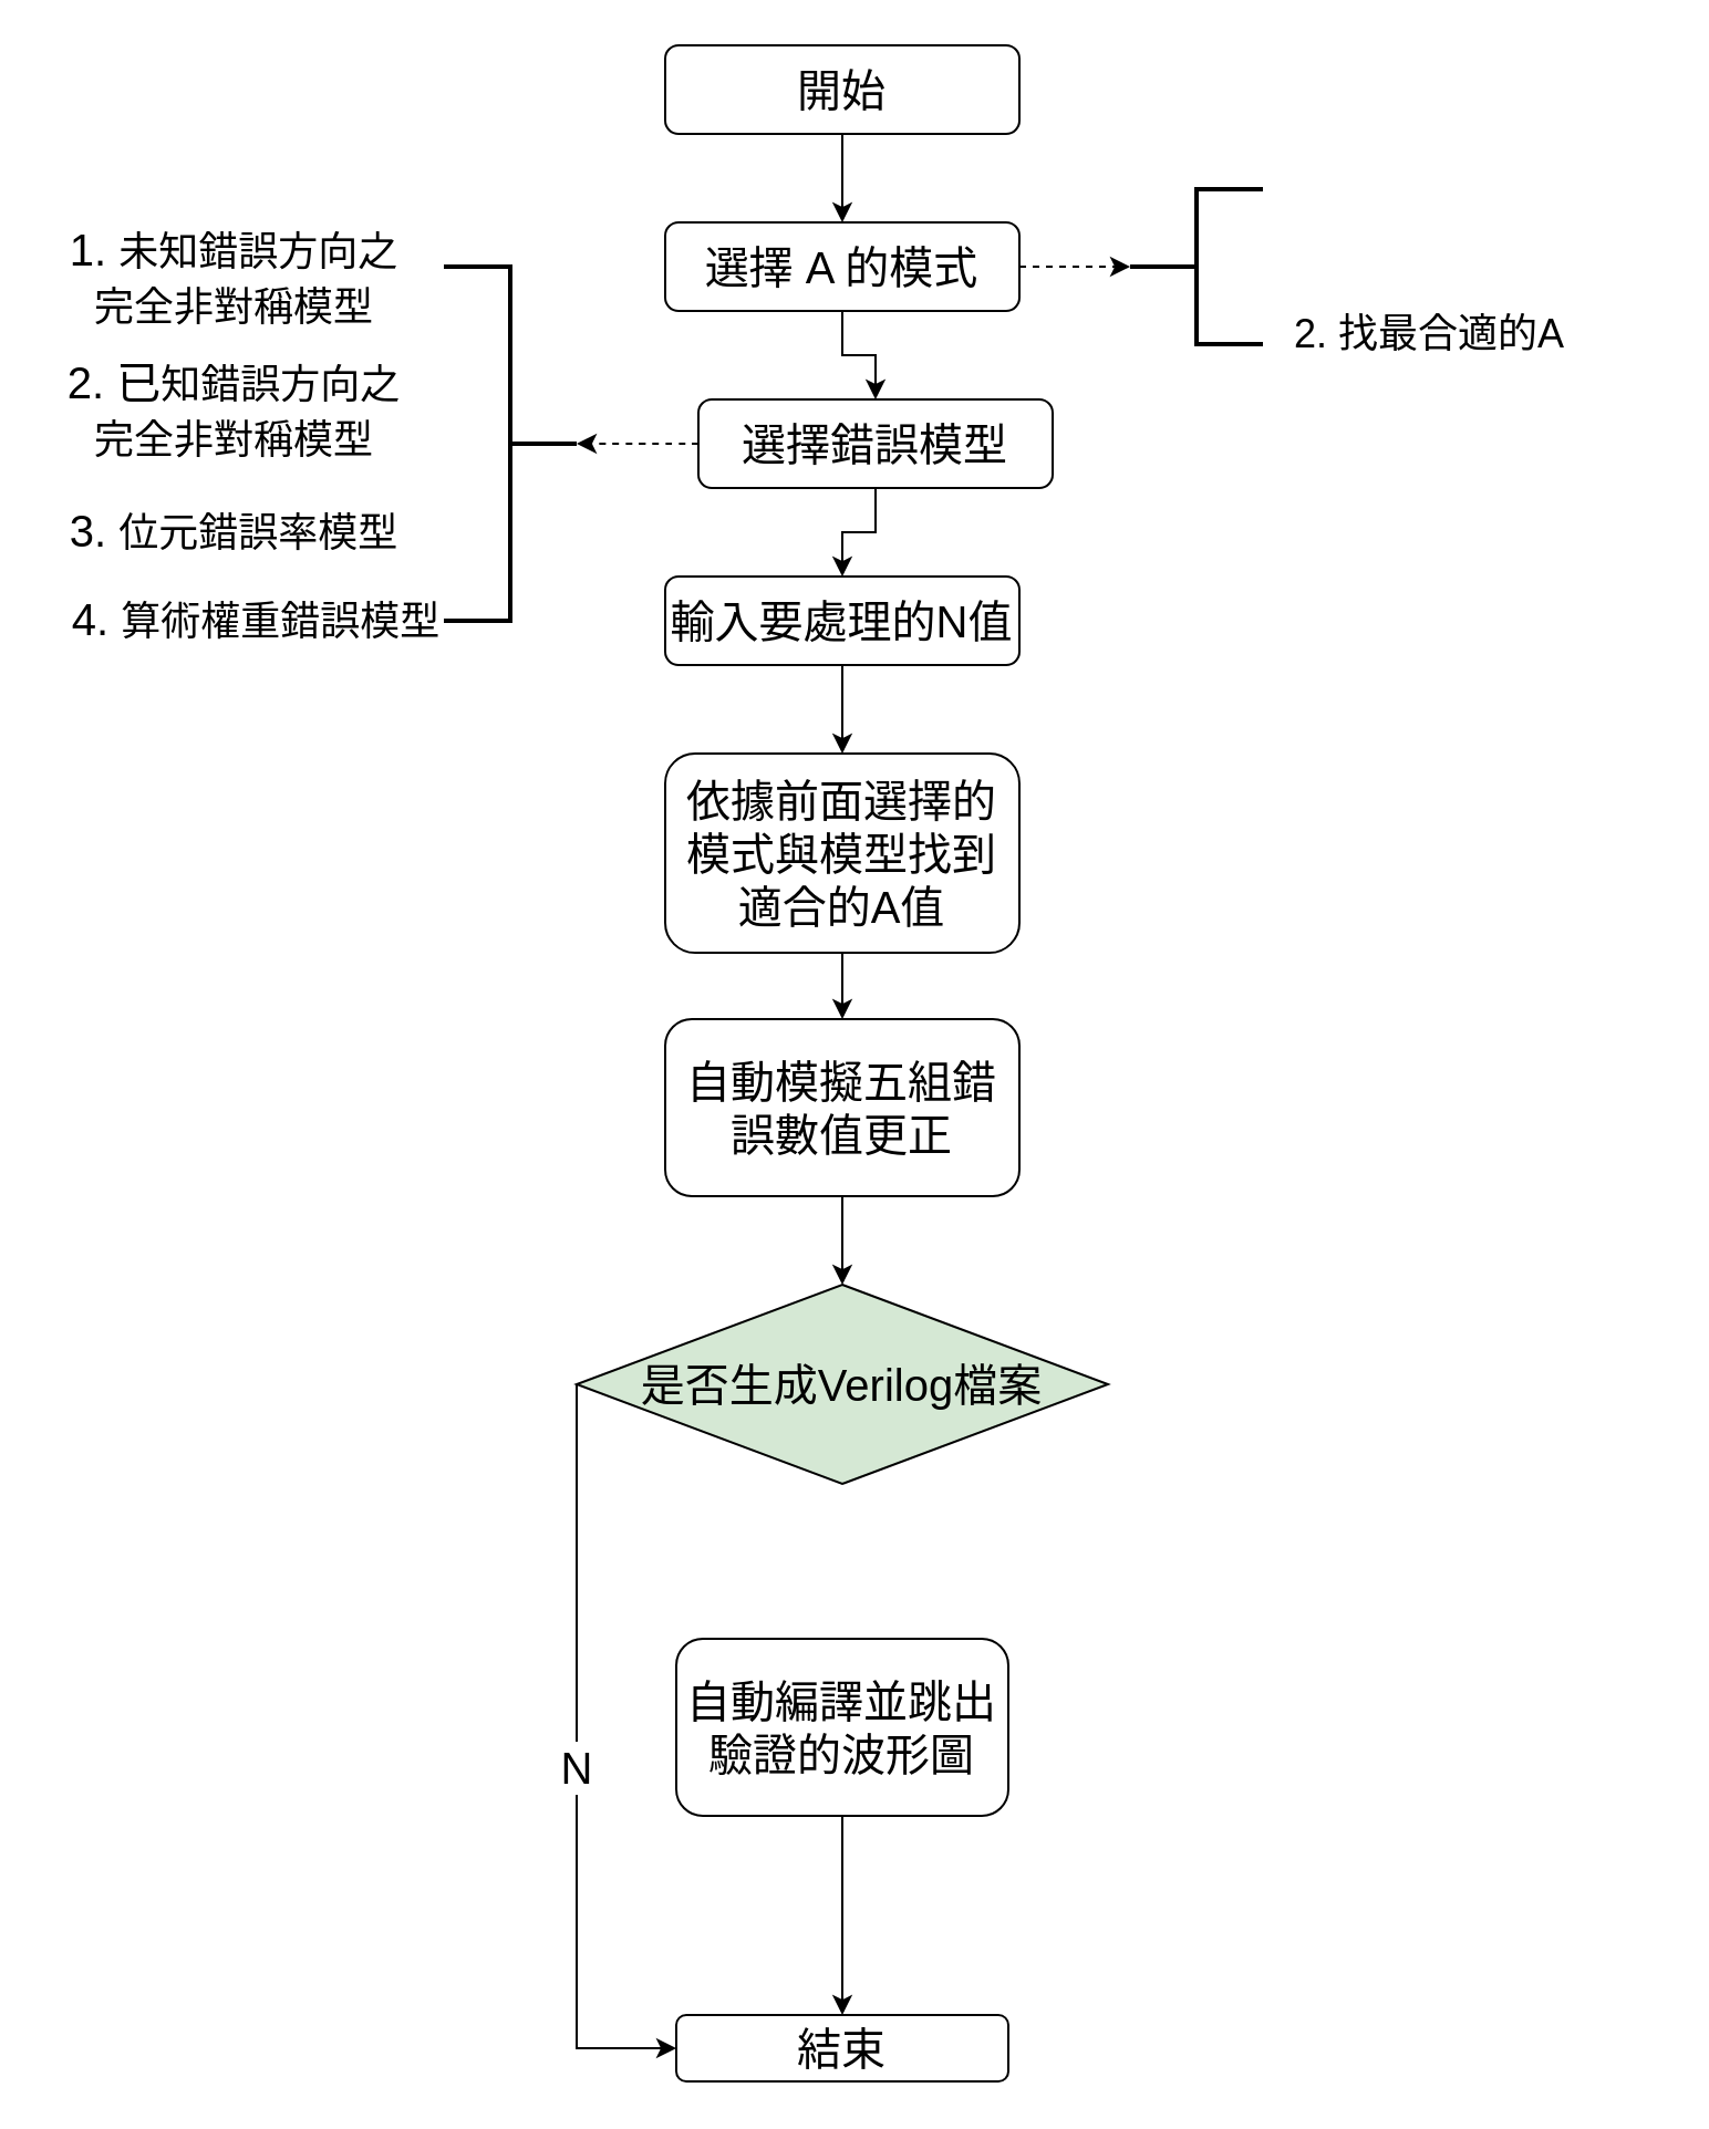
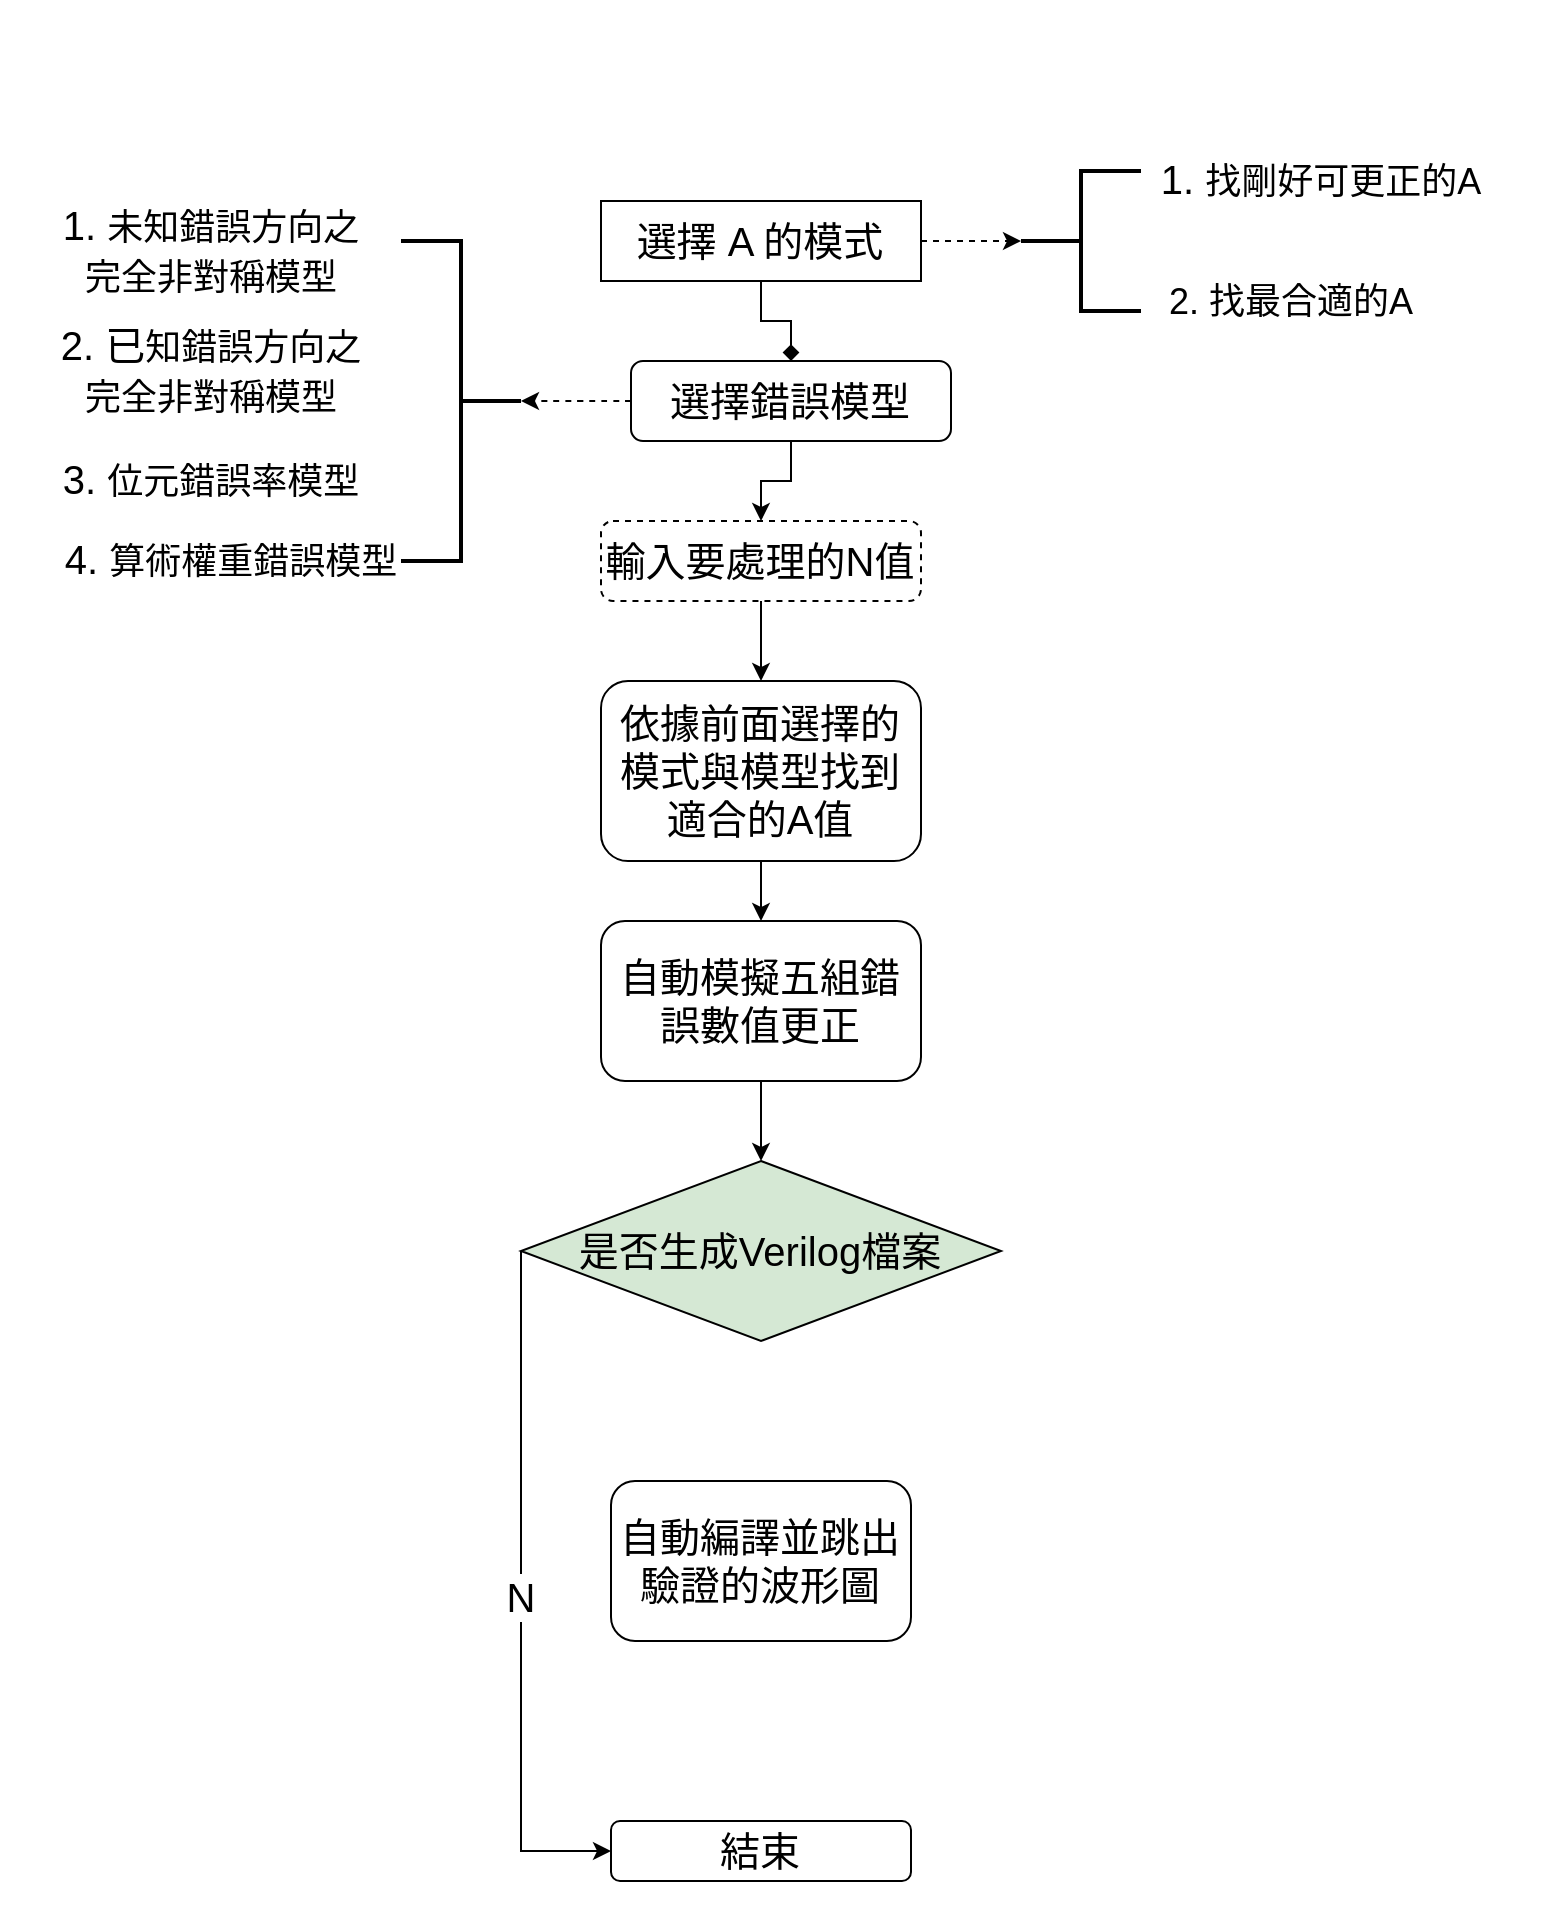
  <mxCell id="0" />
  <mxCell id="1" parent="0" />
  <mxCell id="2" value="" style="group" vertex="1" connectable="0" parent="1"><mxGeometry y="20" width="730" height="920" as="geometry" x="20" /></mxCell>
- <mxCell id="3" value="開始" style="rounded=1;whiteSpace=wrap;html=1;fontSize=20;" parent="2" vertex="1"><mxGeometry x="280" width="160" height="40" as="geometry" /></mxCell>
- <mxCell id="4" value="選擇 A 的模式" style="rounded=1;whiteSpace=wrap;html=1;fontSize=20;" parent="2" vertex="1"><mxGeometry x="280" y="80" width="160" height="40" as="geometry" /></mxCell>
- <mxCell id="5" value="" style="edgeStyle=orthogonalEdgeStyle;rounded=0;orthogonalLoop=1;jettySize=auto;html=1;fontSize=20;" parent="2" source="3" target="4" edge="1"><mxGeometry relative="1" as="geometry" /></mxCell>
+ <mxCell id="4" value="選擇 A 的模式" style="whiteSpace=wrap;html=1;fontSize=20;rounded=0;" parent="2" vertex="1"><mxGeometry x="280" y="80" width="160" height="40" as="geometry" /></mxCell>
  <mxCell id="6" value="選擇錯誤模型" style="rounded=1;whiteSpace=wrap;html=1;fontSize=20;" parent="2" vertex="1"><mxGeometry x="295" y="160" width="160" height="40" as="geometry" /></mxCell>
- <mxCell id="7" style="edgeStyle=orthogonalEdgeStyle;rounded=0;orthogonalLoop=1;jettySize=auto;html=1;exitX=0.5;exitY=1;exitDx=0;exitDy=0;fontSize=20;" edge="1" parent="2" source="4" target="6"><mxGeometry relative="1" as="geometry" /></mxCell>
- <mxCell id="8" value="輸入要處理的N值" style="rounded=1;whiteSpace=wrap;html=1;fontSize=20;" parent="2" vertex="1"><mxGeometry x="280" y="240" width="160" height="40" as="geometry" /></mxCell>
+ <mxCell id="7" style="edgeStyle=orthogonalEdgeStyle;rounded=0;orthogonalLoop=1;jettySize=auto;html=1;exitX=0.5;exitY=1;exitDx=0;exitDy=0;fontSize=20;endArrow=diamond;" edge="1" parent="2" source="4" target="6"><mxGeometry relative="1" as="geometry" /></mxCell>
+ <mxCell id="8" value="輸入要處理的N值" style="rounded=1;whiteSpace=wrap;html=1;fontSize=20;dashed=1;" parent="2" vertex="1"><mxGeometry x="280" y="240" width="160" height="40" as="geometry" /></mxCell>
  <mxCell id="9" style="edgeStyle=orthogonalEdgeStyle;rounded=0;orthogonalLoop=1;jettySize=auto;html=1;exitX=0.5;exitY=1;exitDx=0;exitDy=0;entryX=0.5;entryY=0;entryDx=0;entryDy=0;fontSize=20;" edge="1" parent="2" source="6" target="8"><mxGeometry relative="1" as="geometry" /></mxCell>
  <mxCell id="10" value="依據前面選擇的模式與模型找到適合的A值" style="rounded=1;whiteSpace=wrap;html=1;fontSize=20;" parent="2" vertex="1"><mxGeometry x="280" y="320" width="160" height="90" as="geometry" /></mxCell>
  <mxCell id="11" style="edgeStyle=orthogonalEdgeStyle;rounded=0;orthogonalLoop=1;jettySize=auto;html=1;exitX=0.5;exitY=1;exitDx=0;exitDy=0;fontSize=20;" parent="2" source="8" target="10" edge="1"><mxGeometry relative="1" as="geometry" /></mxCell>
  <mxCell id="12" value="自動模擬五組錯誤數值更正" style="rounded=1;whiteSpace=wrap;html=1;fontSize=20;" parent="2" vertex="1"><mxGeometry x="280" y="440" width="160" height="80" as="geometry" /></mxCell>
  <mxCell id="13" style="edgeStyle=orthogonalEdgeStyle;rounded=0;orthogonalLoop=1;jettySize=auto;html=1;exitX=0.5;exitY=1;exitDx=0;exitDy=0;fontSize=20;" parent="2" source="10" target="12" edge="1"><mxGeometry relative="1" as="geometry" /></mxCell>
  <mxCell id="14" value="是否生成Verilog檔案" style="rhombus;whiteSpace=wrap;html=1;fontSize=20;fillColor=#d5e8d4;" parent="2" vertex="1"><mxGeometry x="240" y="560" width="240" height="90" as="geometry" /></mxCell>
  <mxCell id="15" style="edgeStyle=orthogonalEdgeStyle;rounded=0;orthogonalLoop=1;jettySize=auto;html=1;entryX=0.5;entryY=0;entryDx=0;entryDy=0;fontSize=20;" parent="2" source="12" target="14" edge="1"><mxGeometry relative="1" as="geometry" /></mxCell>
  <mxCell id="16" value="自動編譯並跳出&lt;br style=&quot;font-size: 20px;&quot;&gt;驗證的波形圖" style="rounded=1;whiteSpace=wrap;html=1;fontSize=20;" parent="2" vertex="1"><mxGeometry x="285" y="720" width="150" height="80" as="geometry" /></mxCell>
  <mxCell id="17" value="結束" style="rounded=1;whiteSpace=wrap;html=1;fontSize=20;" parent="2" vertex="1"><mxGeometry x="285" y="890" width="150" height="30" as="geometry" /></mxCell>
  <mxCell id="18" value="N" style="edgeStyle=orthogonalEdgeStyle;rounded=0;orthogonalLoop=1;jettySize=auto;html=1;entryX=0;entryY=0.5;entryDx=0;entryDy=0;fontSize=20;exitX=0;exitY=0.5;exitDx=0;exitDy=0;" parent="2" source="14" target="17" edge="1"><mxGeometry relative="1" as="geometry"><Array as="points"><mxPoint x="240" y="905" /></Array></mxGeometry></mxCell>
- <mxCell id="19" style="edgeStyle=orthogonalEdgeStyle;rounded=0;orthogonalLoop=1;jettySize=auto;html=1;entryX=0.5;entryY=0;entryDx=0;entryDy=0;fontSize=20;" parent="2" source="16" target="17" edge="1"><mxGeometry relative="1" as="geometry" /></mxCell>
  <mxCell id="20" value="" style="strokeWidth=2;html=1;shape=mxgraph.flowchart.annotation_2;align=left;labelPosition=right;pointerEvents=1;fontSize=20;" vertex="1" parent="2"><mxGeometry x="490" y="65" width="60" height="70" as="geometry" /></mxCell>
  <mxCell id="21" style="edgeStyle=orthogonalEdgeStyle;rounded=0;orthogonalLoop=1;jettySize=auto;html=1;exitX=1;exitY=0.5;exitDx=0;exitDy=0;entryX=0;entryY=0.5;entryDx=0;entryDy=0;entryPerimeter=0;fontSize=20;dashed=1;" edge="1" parent="2" source="4" target="20"><mxGeometry relative="1" as="geometry" /></mxCell>
+ <mxCell id="22" value="1.&amp;nbsp;&lt;span style=&quot;font-size: 18px;&quot;&gt;找剛好可更正的A&lt;/span&gt;" style="text;html=1;resizable=0;autosize=1;align=center;verticalAlign=middle;points=[];fillColor=none;strokeColor=none;rounded=0;fontSize=20;" vertex="1" parent="2"><mxGeometry x="550" y="50" width="180" height="40" as="geometry" /></mxCell>
  <mxCell id="23" value="&lt;span style=&quot;font-size: 18px;&quot;&gt;2. 找最合適的A&lt;/span&gt;" style="text;html=1;resizable=0;autosize=1;align=center;verticalAlign=middle;points=[];fillColor=none;strokeColor=none;rounded=0;fontSize=20;" vertex="1" parent="2"><mxGeometry x="550" y="110" width="150" height="40" as="geometry" /></mxCell>
  <mxCell id="24" value="" style="strokeWidth=2;html=1;shape=mxgraph.flowchart.annotation_2;align=left;labelPosition=right;pointerEvents=1;fontSize=20;flipH=1;" vertex="1" parent="2"><mxGeometry x="180" y="100" width="60" height="160" as="geometry" /></mxCell>
  <mxCell id="25" style="edgeStyle=orthogonalEdgeStyle;curved=1;orthogonalLoop=1;jettySize=auto;html=1;exitX=0;exitY=0.5;exitDx=0;exitDy=0;entryX=0;entryY=0.5;entryDx=0;entryDy=0;entryPerimeter=0;dashed=1;fontSize=20;" edge="1" parent="2" source="6" target="24"><mxGeometry relative="1" as="geometry" /></mxCell>
  <mxCell id="26" value="1.&amp;nbsp;&lt;span style=&quot;font-size: 18px;&quot;&gt;未知錯誤方向之&lt;/span&gt;&lt;br style=&quot;font-size: 18px;&quot;&gt;&lt;span style=&quot;font-size: 18px;&quot;&gt;完全非對稱模型&lt;/span&gt;" style="text;html=1;resizable=0;autosize=1;align=center;verticalAlign=middle;points=[];fillColor=none;strokeColor=none;rounded=0;fontSize=20;" vertex="1" parent="2"><mxGeometry y="75" width="170" height="60" as="geometry" /></mxCell>
  <mxCell id="27" value="2. 已&lt;span style=&quot;font-size: 18px;&quot;&gt;知錯誤方向之&lt;/span&gt;&lt;br style=&quot;font-size: 18px;&quot;&gt;&lt;span style=&quot;font-size: 18px;&quot;&gt;完全非對稱模型&lt;/span&gt;" style="text;html=1;resizable=0;autosize=1;align=center;verticalAlign=middle;points=[];fillColor=none;strokeColor=none;rounded=0;fontSize=20;" vertex="1" parent="2"><mxGeometry y="135" width="170" height="60" as="geometry" /></mxCell>
  <mxCell id="28" value="3.&amp;nbsp;&lt;span style=&quot;font-size: 18px;&quot;&gt;位元錯誤率模型&lt;/span&gt;" style="text;html=1;resizable=0;autosize=1;align=center;verticalAlign=middle;points=[];fillColor=none;strokeColor=none;rounded=0;fontSize=20;" vertex="1" parent="2"><mxGeometry y="200" width="170" height="40" as="geometry" /></mxCell>
  <mxCell id="29" value="4.&amp;nbsp;&lt;span style=&quot;font-size: 18px;&quot;&gt;算術權重錯誤模型&lt;/span&gt;" style="text;html=1;resizable=0;autosize=1;align=center;verticalAlign=middle;points=[];fillColor=none;strokeColor=none;rounded=0;fontSize=20;" vertex="1" parent="2"><mxGeometry y="240" width="190" height="40" as="geometry" /></mxCell>
